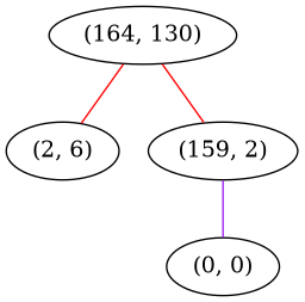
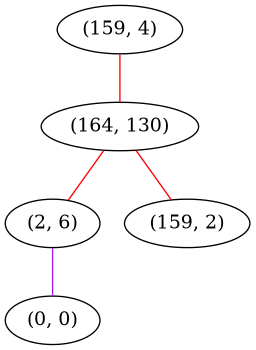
  graph {
    edge [color=red weight=1]
+   "(159, 4)"
    "(164, 130)"
    "(2, 6)"
    "(159, 2)"
    "(0, 0)"
+   "(159, 4)" -- "(164, 130)"
    "(164, 130)" -- "(2, 6)"
    "(164, 130)" -- "(159, 2)"
-   "(159, 2)" -- "(0, 0)" [color=purple weight=4]
+   "(2, 6)" -- "(0, 0)" [color=purple weight=4]
  }
